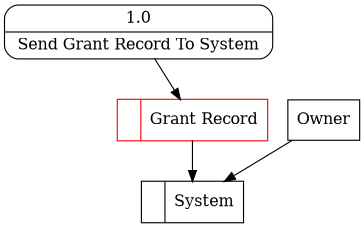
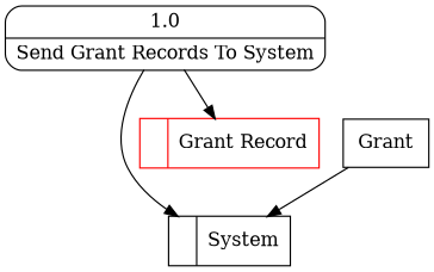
  digraph {
    node [shape=record]
    n1 [label="<f0>  |<f1> System "]
    n2 [color=red label="<f0>  |<f1> Grant Record "]
-   n3 [label=Owner shape=box]
-   n4 [label="{<f0> 1.0|<f1> Send Grant Record To System }" shape=Mrecord]
+   n3 [label=Grant shape=box]
+   n4 [label="{<f0> 1.0|<f1> Send Grant Records To System }" shape=Mrecord]
    n3 -> n1
-   n2 -> n1
+   n4 -> n1
    n4 -> n2
  }
